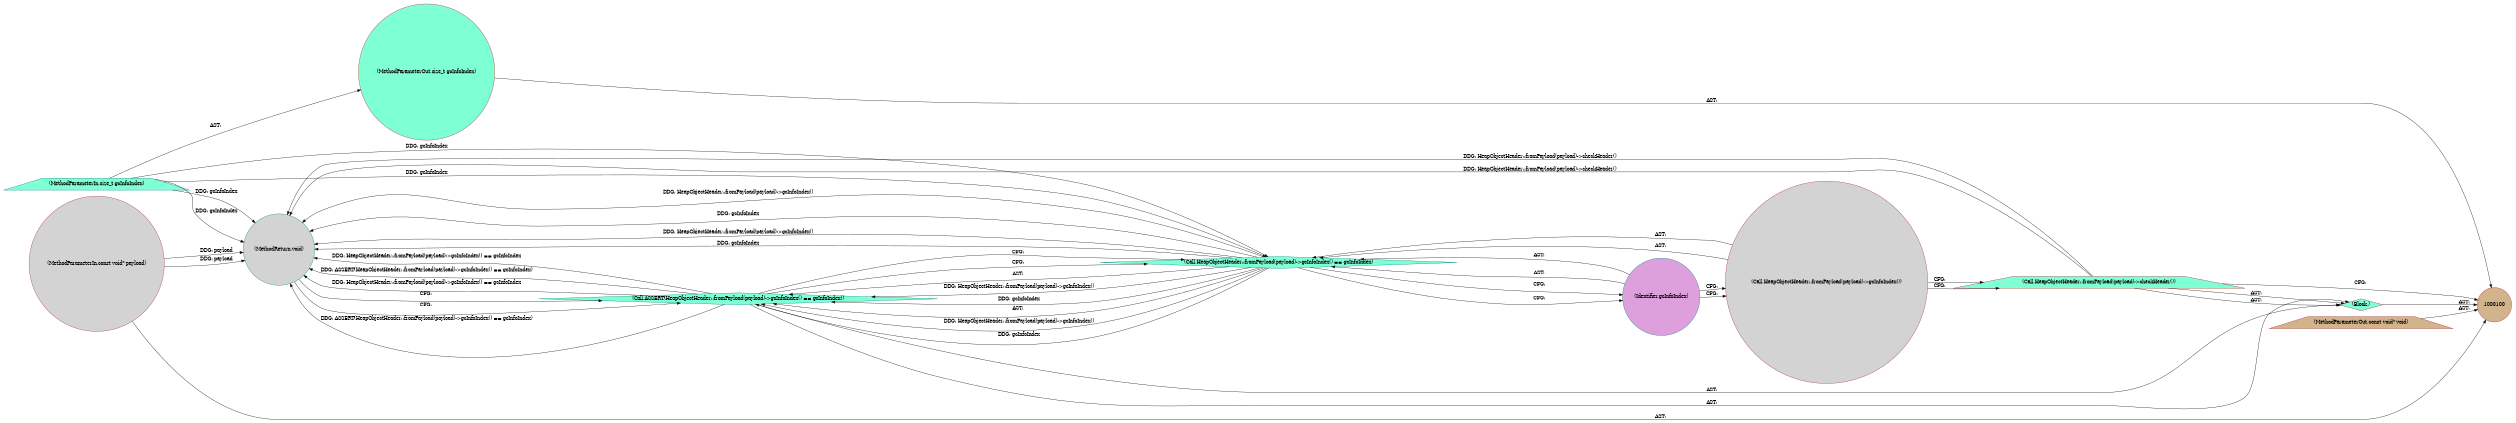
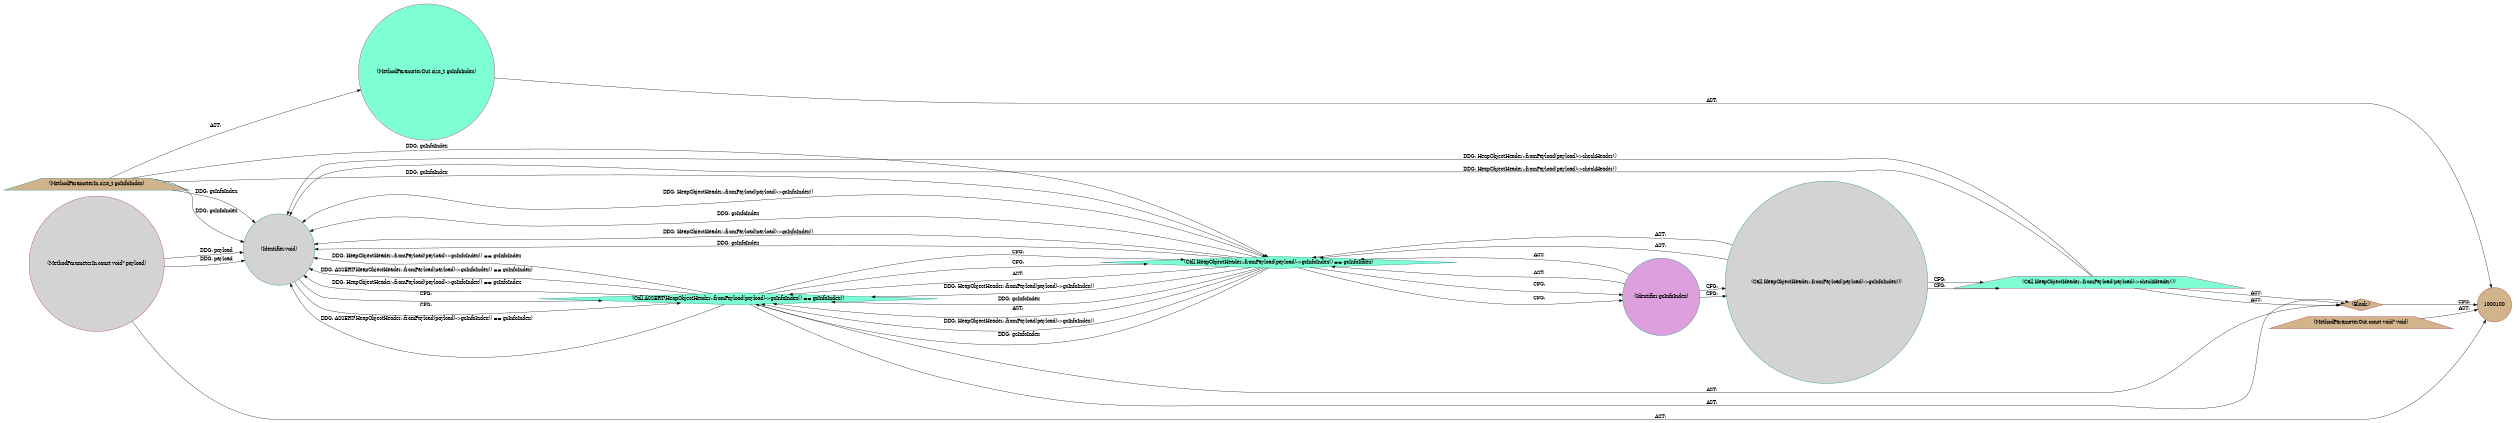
  digraph {
    rankdir=LR
    node [color=teal fillcolor=aquamarine shape=circle style=filled]
-   n1 [fillcolor=lightgrey label="(MethodReturn,void)"]
+   n1 [fillcolor=lightgrey label="(Identifier,void)"]
    n2 [label="(Call,ASSERT(HeapObjectHeader::fromPayload(payload)->gcInfoIndex() == gcInfoIndex))" shape=diamond]
    n3 [label="(Call,HeapObjectHeader::fromPayload(payload)->gcInfoIndex() == gcInfoIndex)" shape=diamond]
-   n4 [color=brown label="(Block,)" shape=diamond]
+   n4 [color=brown fillcolor=tan label="(Block,)" shape=diamond]
    1000100 [color=brown fillcolor=tan]
    n6 [color=brown fillcolor=lightgrey label="(MethodParameterIn,const void* payload)"]
    n7 [color=brown fillcolor=tan label="(MethodParameterOut,const void* void)" shape=trapezium]
-   n8 [label="(MethodParameterIn,size_t gcInfoIndex)" shape=trapezium]
+   n8 [fillcolor=tan label="(MethodParameterIn,size_t gcInfoIndex)" shape=trapezium]
    n9 [color=brown label="(MethodParameterOut,size_t gcInfoIndex)"]
    n10 [fillcolor=plum label="(Identifier,gcInfoIndex)"]
    n11 [color=brown label="(Call,HeapObjectHeader::fromPayload(payload)->checkHeader())" shape=trapezium]
-   n12 [color=brown fillcolor=lightgrey label="(Call,HeapObjectHeader::fromPayload(payload)->gcInfoIndex())"]
+   n12 [fillcolor=lightgrey label="(Call,HeapObjectHeader::fromPayload(payload)->gcInfoIndex())"]
    n1 -> n2 [label="CFG: "]
    n1 -> n2 [label="CFG: "]
    n2 -> n1 [label="DDG: ASSERT(HeapObjectHeader::fromPayload(payload)->gcInfoIndex() == gcInfoIndex)"]
    n2 -> n1 [label="DDG: HeapObjectHeader::fromPayload(payload)->gcInfoIndex() == gcInfoIndex"]
    n2 -> n1 [label="DDG: ASSERT(HeapObjectHeader::fromPayload(payload)->gcInfoIndex() == gcInfoIndex)"]
    n2 -> n1 [label="DDG: HeapObjectHeader::fromPayload(payload)->gcInfoIndex() == gcInfoIndex"]
    n2 -> n3 [label="CFG: "]
    n2 -> n3 [label="CFG: "]
    n2 -> n4 [label="AST: "]
    n2 -> n4 [label="AST: "]
    n3 -> n1 [label="DDG: gcInfoIndex"]
    n3 -> n1 [label="DDG: HeapObjectHeader::fromPayload(payload)->gcInfoIndex()"]
    n3 -> n1 [label="DDG: gcInfoIndex"]
    n3 -> n1 [label="DDG: HeapObjectHeader::fromPayload(payload)->gcInfoIndex()"]
    n3 -> n2 [label="AST: "]
    n3 -> n2 [label="DDG: HeapObjectHeader::fromPayload(payload)->gcInfoIndex()"]
    n3 -> n2 [label="DDG: gcInfoIndex"]
    n3 -> n2 [label="AST: "]
    n3 -> n2 [label="DDG: HeapObjectHeader::fromPayload(payload)->gcInfoIndex()"]
    n3 -> n2 [label="DDG: gcInfoIndex"]
    n3 -> n10 [label="CFG: "]
    n3 -> n10 [label="CFG: "]
-   n4 -> 1000100 [label="AST: "]
+   n4 -> 1000100 [label="CFG: "]
    n6 -> n1 [label="DDG: payload"]
    n6 -> n1 [label="DDG: payload"]
    n6 -> 1000100 [label="AST: "]
    n7 -> 1000100 [label="AST: "]
    n8 -> n1 [label="DDG: gcInfoIndex"]
    n8 -> n1 [label="DDG: gcInfoIndex"]
    n8 -> n3 [label="DDG: gcInfoIndex"]
    n8 -> n3 [label="DDG: gcInfoIndex"]
    n8 -> n9 [label="AST: "]
    n9 -> 1000100 [label="AST: "]
    n10 -> n3 [label="AST: "]
    n10 -> n3 [label="AST: "]
    n10 -> n12 [label="CFG: "]
    n10 -> n12 [label="CFG: "]
    n11 -> n1 [label="DDG: HeapObjectHeader::fromPayload(payload)->checkHeader()"]
    n11 -> n1 [label="DDG: HeapObjectHeader::fromPayload(payload)->checkHeader()"]
    n11 -> n4 [label="AST: "]
    n11 -> n4 [label="AST: "]
-   n11 -> 1000100 [label="CFG: "]
    n12 -> n3 [label="AST: "]
    n12 -> n3 [label="AST: "]
    n12 -> n11 [label="CFG: "]
    n12 -> n11 [label="CFG: "]
  }
